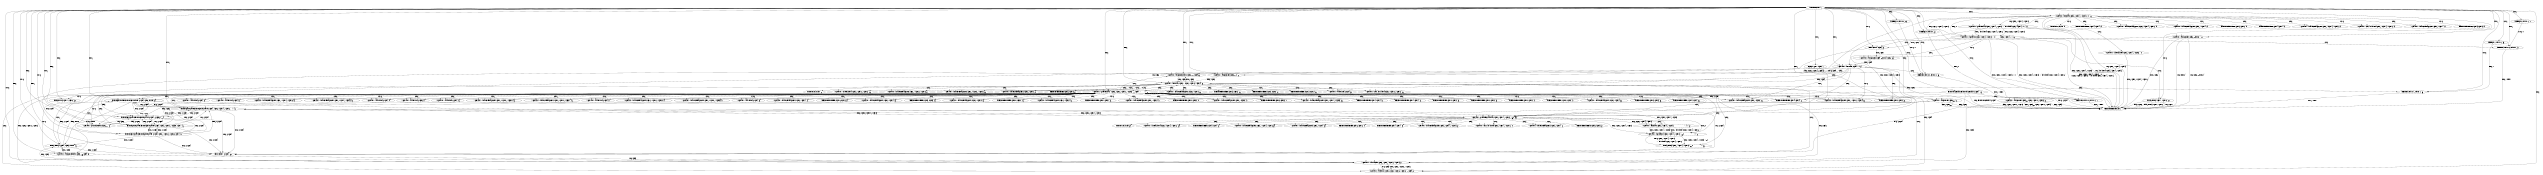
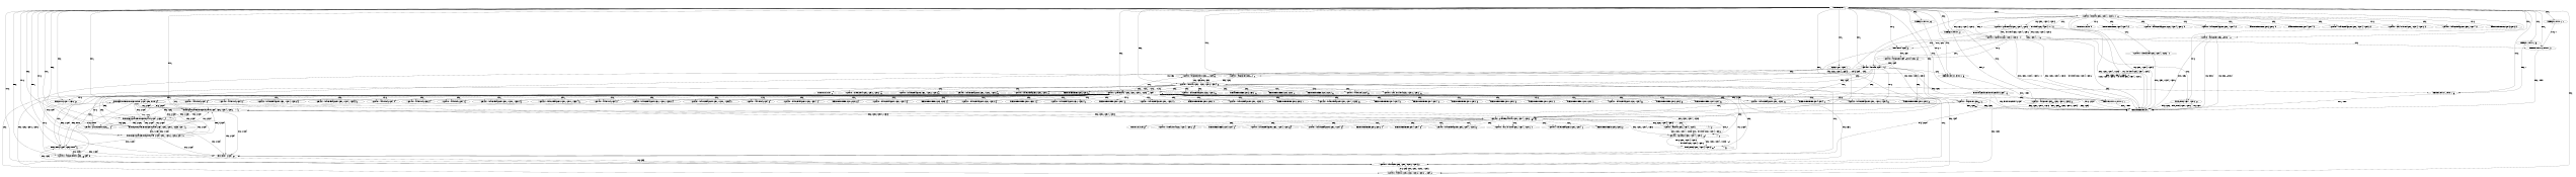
  digraph {
    n1 [label=<(METHOD,FUN1)<SUB>1</SUB>>]
    n2 [label=<(PARAM,VAR1 *VAR2)<SUB>1</SUB>>]
    n3 [label=<(&lt;operator&gt;.assignment,VAR6 = '')<SUB>6</SUB>>]
    n4 [label=<(&lt;operator&gt;.assignment,VAR8 = FUN2())<SUB>10</SUB>>]
    n5 [label=<(EVP_MD_CTX_init,EVP_MD_CTX_init(&amp;VAR4))<SUB>15</SUB>>]
    n6 [label=<(FUN7,FUN7(&amp;VAR4))<SUB>52</SUB>>]
    n7 [label=<(RETURN,return 1;,return 1;)<SUB>53</SUB>>]
    n8 [label=<(&lt;operator&gt;.lessThan,VAR9 &lt; 0)<SUB>24</SUB>>]
    n9 [label=<(&lt;operator&gt;.lessThan,VAR3 &lt; VAR2-&gt;VAR12-&gt;VAR19)<SUB>26</SUB>>]
    n10 [label=<(&lt;operator&gt;.assignmentPlus,VAR3 += VAR9)<SUB>26</SUB>>]
    n11 [label=<(LITERAL,1,return 1;)<SUB>53</SUB>>]
    n12 [label=<(FUN3,FUN3(VAR17, VAR18))<SUB>20</SUB>>]
    n13 [label=<(RETURN,return 0;,return 0;)<SUB>21</SUB>>]
    n14 [label=<(FUN4,FUN4(VAR8))<SUB>23</SUB>>]
    n15 [label=<(RETURN,return 0;,return 0;)<SUB>25</SUB>>]
    n16 [label=<(&lt;operator&gt;.assignment,VAR3 = 0)<SUB>26</SUB>>]
    n17 [label=<(EVP_DigestInit_ex,EVP_DigestInit_ex(&amp;VAR4, VAR8, NULL))<SUB>34</SUB>>]
    n18 [label=<(EVP_DigestUpdate,EVP_DigestUpdate(&amp;VAR4, VAR2-&gt;VAR14-&gt;VAR16,    ...)<SUB>42</SUB>>]
    n19 [label=<(EVP_DigestUpdate,EVP_DigestUpdate(&amp;VAR4, &amp;VAR6, 1))<SUB>44</SUB>>]
    n20 [label=<(&lt;operator&gt;.postIncrement,VAR6++)<SUB>45</SUB>>]
    n21 [label=<(EVP_DigestUpdate,EVP_DigestUpdate(&amp;VAR4, VAR2-&gt;VAR12-&gt;VAR20, VAR...)<SUB>46</SUB>>]
    n22 [label=<(EVP_DigestUpdate,EVP_DigestUpdate(&amp;VAR4, VAR2-&gt;VAR12-&gt;VAR22, VAR...)<SUB>47</SUB>>]
    n23 [label=<(FUN6,FUN6(&amp;VAR4, VAR5, NULL))<SUB>48</SUB>>]
    n24 [label=<(&lt;operator&gt;.assignmentPlus,VAR5 += VAR9)<SUB>49</SUB>>]
    n25 [label=<(&lt;operator&gt;.lessThan,VAR2-&gt;VAR14-&gt;VAR15 &lt; 0)<SUB>18</SUB>>]
    n26 [label=<(LITERAL,0,return 0;)<SUB>21</SUB>>]
    n27 [label=<(LITERAL,0,return 0;)<SUB>25</SUB>>]
    n28 [label=<(&lt;operator&gt;.greaterThan,((VAR5 - VAR2-&gt;VAR12-&gt;VAR13) + VAR9) &gt;         ...)<SUB>27</SUB>>]
    n29 [label=<(FUN3,FUN3(VAR17, VAR18))<SUB>30</SUB>>]
    n30 [label=<(RETURN,return 0;,return 0;)<SUB>31</SUB>>]
    n31 [label=<(&lt;operator&gt;.addition,(VAR5 - VAR2-&gt;VAR12-&gt;VAR13) + VAR9)<SUB>27</SUB>>]
    n32 [label=<(LITERAL,0,return 0;)<SUB>31</SUB>>]
    n33 [label=<(&lt;operator&gt;.greaterEqualsThan,VAR2-&gt;VAR14-&gt;VAR15 &gt;= 0)<SUB>36</SUB>>]
    n34 [label=<(&lt;operator&gt;.subtraction,VAR5 - VAR2-&gt;VAR12-&gt;VAR13)<SUB>27</SUB>>]
    n35 [label=<(METHOD_RETURN,int)<SUB>1</SUB>>]
    n36 [label=<(&lt;operator&gt;.indirectFieldAccess,VAR2-&gt;VAR12-&gt;VAR19)<SUB>26</SUB>>]
    n37 [label=<(&lt;operator&gt;.indirectFieldAccess,VAR2-&gt;VAR12)<SUB>26</SUB>>]
    n38 [label=<(FIELD_IDENTIFIER,VAR19,VAR19)<SUB>26</SUB>>]
    n39 [label=<(FIELD_IDENTIFIER,VAR12,VAR12)<SUB>26</SUB>>]
    n40 [label=<(&lt;operator&gt;.addressOf,&amp;VAR4)<SUB>52</SUB>>]
    n41 [label=<(&lt;operator&gt;.cast,(int)sizeof(VAR2-&gt;VAR12-&gt;VAR13))<SUB>28</SUB>>]
    n42 [label=<(UNKNOWN,int,int)<SUB>28</SUB>>]
    n43 [label=<(&lt;operator&gt;.sizeOf,sizeof(VAR2-&gt;VAR12-&gt;VAR13))<SUB>28</SUB>>]
    n44 [label=<(&lt;operator&gt;.indirectFieldAccess,VAR2-&gt;VAR12-&gt;VAR13)<SUB>27</SUB>>]
    n45 [label=<(&lt;operator&gt;.indirectFieldAccess,VAR2-&gt;VAR12-&gt;VAR13)<SUB>28</SUB>>]
    n46 [label=<(&lt;operator&gt;.indirectFieldAccess,VAR2-&gt;VAR12)<SUB>27</SUB>>]
    n47 [label=<(FIELD_IDENTIFIER,VAR13,VAR13)<SUB>27</SUB>>]
    n48 [label=<(&lt;operator&gt;.indirectFieldAccess,VAR2-&gt;VAR12)<SUB>28</SUB>>]
    n49 [label=<(FIELD_IDENTIFIER,VAR13,VAR13)<SUB>28</SUB>>]
    n50 [label=<(FIELD_IDENTIFIER,VAR12,VAR12)<SUB>27</SUB>>]
    n51 [label=<(FIELD_IDENTIFIER,VAR12,VAR12)<SUB>28</SUB>>]
    n52 [label=<(&lt;operator&gt;.assignment,VAR9 = FUN4(VAR8))<SUB>23</SUB>>]
    n53 [label=<(&lt;operator&gt;.logicalOr,VAR2-&gt;VAR14-&gt;VAR15 &lt; 0 ||         VAR2-&gt;VAR14-&gt;...)<SUB>18</SUB>>]
    n54 [label=<(&lt;operator&gt;.greaterThan,VAR2-&gt;VAR14-&gt;VAR15 &gt; (int)sizeof(VAR2-&gt;VAR14-&gt;V...)<SUB>19</SUB>>]
    n55 [label=<(&lt;operator&gt;.sizeOf,sizeof(VAR2-&gt;VAR14-&gt;VAR16))<SUB>19</SUB>>]
    n56 [label=<(&lt;operator&gt;.indirectFieldAccess,VAR2-&gt;VAR14-&gt;VAR15)<SUB>19</SUB>>]
    n57 [label=<(&lt;operator&gt;.cast,(int)sizeof(VAR2-&gt;VAR14-&gt;VAR16))<SUB>19</SUB>>]
    n58 [label=<(&lt;operator&gt;.indirectFieldAccess,VAR2-&gt;VAR14)<SUB>19</SUB>>]
    n59 [label=<(FIELD_IDENTIFIER,VAR15,VAR15)<SUB>19</SUB>>]
    n60 [label=<(UNKNOWN,int,int)<SUB>19</SUB>>]
    n61 [label=<(FIELD_IDENTIFIER,VAR14,VAR14)<SUB>19</SUB>>]
    n62 [label=<(&lt;operator&gt;.indirectFieldAccess,VAR2-&gt;VAR14-&gt;VAR16)<SUB>19</SUB>>]
    n63 [label=<(&lt;operator&gt;.indirectFieldAccess,VAR2-&gt;VAR14)<SUB>19</SUB>>]
    n64 [label=<(FIELD_IDENTIFIER,VAR16,VAR16)<SUB>19</SUB>>]
    n65 [label=<(FIELD_IDENTIFIER,VAR14,VAR14)<SUB>19</SUB>>]
    n66 [label=<(FUN5,FUN5(VAR2-&gt;VAR14-&gt;VAR15 &gt;= 0                   ...)<SUB>36</SUB>>]
    n67 [label=<(&lt;operator&gt;.logicalAnd,VAR2-&gt;VAR14-&gt;VAR15 &gt;= 0                        ...)<SUB>36</SUB>>]
    n68 [label=<(&lt;operator&gt;.addressOf,&amp;VAR4)<SUB>34</SUB>>]
    n69 [label=<(&lt;operator&gt;.addressOf,&amp;VAR4)<SUB>42</SUB>>]
    n70 [label=<(&lt;operator&gt;.indirectFieldAccess,VAR2-&gt;VAR14-&gt;VAR16)<SUB>42</SUB>>]
    n71 [label=<(&lt;operator&gt;.indirectFieldAccess,VAR2-&gt;VAR14-&gt;VAR15)<SUB>43</SUB>>]
    n72 [label=<(&lt;operator&gt;.addressOf,&amp;VAR4)<SUB>44</SUB>>]
    n73 [label=<(&lt;operator&gt;.addressOf,&amp;VAR6)<SUB>44</SUB>>]
    n74 [label=<(&lt;operator&gt;.addressOf,&amp;VAR4)<SUB>46</SUB>>]
    n75 [label=<(&lt;operator&gt;.indirectFieldAccess,VAR2-&gt;VAR12-&gt;VAR20)<SUB>46</SUB>>]
    n76 [label=<(&lt;operator&gt;.indirectFieldAccess,VAR2-&gt;VAR12-&gt;VAR21)<SUB>46</SUB>>]
    n77 [label=<(&lt;operator&gt;.addressOf,&amp;VAR4)<SUB>47</SUB>>]
    n78 [label=<(&lt;operator&gt;.indirectFieldAccess,VAR2-&gt;VAR12-&gt;VAR22)<SUB>47</SUB>>]
    n79 [label=<(&lt;operator&gt;.indirectFieldAccess,VAR2-&gt;VAR12-&gt;VAR23)<SUB>47</SUB>>]
    n80 [label=<(&lt;operator&gt;.addressOf,&amp;VAR4)<SUB>48</SUB>>]
    n81 [label=<(&lt;operator&gt;.indirectFieldAccess,VAR2-&gt;VAR14)<SUB>42</SUB>>]
    n82 [label=<(FIELD_IDENTIFIER,VAR16,VAR16)<SUB>42</SUB>>]
    n83 [label=<(&lt;operator&gt;.indirectFieldAccess,VAR2-&gt;VAR14)<SUB>43</SUB>>]
    n84 [label=<(FIELD_IDENTIFIER,VAR15,VAR15)<SUB>43</SUB>>]
    n85 [label=<(&lt;operator&gt;.indirectFieldAccess,VAR2-&gt;VAR12)<SUB>46</SUB>>]
    n86 [label=<(FIELD_IDENTIFIER,VAR20,VAR20)<SUB>46</SUB>>]
    n87 [label=<(&lt;operator&gt;.indirectFieldAccess,VAR2-&gt;VAR12)<SUB>46</SUB>>]
    n88 [label=<(FIELD_IDENTIFIER,VAR21,VAR21)<SUB>46</SUB>>]
    n89 [label=<(&lt;operator&gt;.indirectFieldAccess,VAR2-&gt;VAR12)<SUB>47</SUB>>]
    n90 [label=<(FIELD_IDENTIFIER,VAR22,VAR22)<SUB>47</SUB>>]
    n91 [label=<(&lt;operator&gt;.indirectFieldAccess,VAR2-&gt;VAR12)<SUB>47</SUB>>]
    n92 [label=<(FIELD_IDENTIFIER,VAR23,VAR23)<SUB>47</SUB>>]
    n93 [label=<(&lt;operator&gt;.indirectFieldAccess,VAR2-&gt;VAR14-&gt;VAR15)<SUB>36</SUB>>]
    n94 [label=<(FIELD_IDENTIFIER,VAR14,VAR14)<SUB>42</SUB>>]
    n95 [label=<(FIELD_IDENTIFIER,VAR14,VAR14)<SUB>43</SUB>>]
    n96 [label=<(FIELD_IDENTIFIER,VAR12,VAR12)<SUB>46</SUB>>]
    n97 [label=<(FIELD_IDENTIFIER,VAR12,VAR12)<SUB>46</SUB>>]
    n98 [label=<(FIELD_IDENTIFIER,VAR12,VAR12)<SUB>47</SUB>>]
    n99 [label=<(FIELD_IDENTIFIER,VAR12,VAR12)<SUB>47</SUB>>]
    n100 [label=<(&lt;operator&gt;.indirectFieldAccess,VAR2-&gt;VAR14)<SUB>36</SUB>>]
    n101 [label=<(FIELD_IDENTIFIER,VAR15,VAR15)<SUB>36</SUB>>]
    n102 [label=<(FIELD_IDENTIFIER,VAR14,VAR14)<SUB>36</SUB>>]
    n103 [label=<(&lt;operator&gt;.lessThan,VAR2-&gt;VAR14-&gt;VAR15                         &lt; (i...)<SUB>37</SUB>>]
    n104 [label=<(&lt;operator&gt;.indirectFieldAccess,VAR2-&gt;VAR14-&gt;VAR15)<SUB>37</SUB>>]
    n105 [label=<(&lt;operator&gt;.cast,(int)sizeof(VAR2-&gt;VAR14-&gt;VAR16))<SUB>39</SUB>>]
    n106 [label=<(&lt;operator&gt;.indirectFieldAccess,VAR2-&gt;VAR14)<SUB>37</SUB>>]
    n107 [label=<(FIELD_IDENTIFIER,VAR15,VAR15)<SUB>37</SUB>>]
    n108 [label=<(UNKNOWN,int,int)<SUB>39</SUB>>]
    n109 [label=<(&lt;operator&gt;.sizeOf,sizeof(VAR2-&gt;VAR14-&gt;VAR16))<SUB>39</SUB>>]
    n110 [label=<(FIELD_IDENTIFIER,VAR14,VAR14)<SUB>37</SUB>>]
    n111 [label=<(&lt;operator&gt;.indirectFieldAccess,VAR2-&gt;VAR14-&gt;VAR16)<SUB>39</SUB>>]
    n112 [label=<(&lt;operator&gt;.indirectFieldAccess,VAR2-&gt;VAR14)<SUB>39</SUB>>]
    n113 [label=<(FIELD_IDENTIFIER,VAR16,VAR16)<SUB>39</SUB>>]
    n114 [label=<(FIELD_IDENTIFIER,VAR14,VAR14)<SUB>39</SUB>>]
    n115 [label=<(&lt;operator&gt;.assignment,VAR5 = VAR2-&gt;VAR12-&gt;VAR13)<SUB>16</SUB>>]
    n1 -> n2 [label="DDG: "]
    n1 -> n3 [label="DDG: "]
    n1 -> n4 [label="DDG: "]
    n1 -> n5 [label="DDG: "]
    n1 -> n6 [label="DDG: "]
    n1 -> n7 [label="DDG: "]
    n1 -> n8 [label="DDG: "]
    n1 -> n9 [label="DDG: "]
-   n1 -> n10 [label="DDG: "]
+   n2 -> n10 [label="DDG: "]
    n1 -> n11 [label="CDG: "]
    n1 -> n12 [label="DDG: "]
    n1 -> n13 [label="DDG: "]
    n1 -> n14 [label="DDG: "]
    n1 -> n15 [label="DDG: "]
    n1 -> n16 [label="DDG: "]
    n1 -> n17 [label="DDG: "]
    n1 -> n18 [label="DDG: "]
    n1 -> n19 [label="DDG: "]
    n1 -> n20 [label="DDG: "]
    n1 -> n21 [label="DDG: "]
    n1 -> n22 [label="DDG: "]
    n1 -> n23 [label="DDG: "]
    n1 -> n24 [label="DDG: "]
    n1 -> n25 [label="FUN: "]
    n1 -> n26 [label="DDG: "]
    n1 -> n27 [label="DDG: "]
    n1 -> n28 [label="DDG: "]
    n1 -> n29 [label="DDG: "]
    n1 -> n30 [label="DDG: "]
    n1 -> n31 [label="DDG: "]
    n1 -> n32 [label="DDG: "]
    n1 -> n33 [label="DDG: "]
    n1 -> n34 [label="DDG: "]
    n2 -> n35 [label="DDG: VAR2"]
    n3 -> n19 [label="DDG: VAR6"]
    n3 -> n20 [label="DDG: VAR6"]
    n3 -> n35 [label="DDG: VAR6"]
    n3 -> n35 [label="DDG: VAR6 = ''"]
    n4 -> n14 [label="DDG: VAR8"]
    n4 -> n35 [label="DDG: VAR8"]
    n4 -> n35 [label="DDG: FUN2()"]
    n4 -> n35 [label="DDG: VAR8 = FUN2()"]
    n5 -> n6 [label="DDG: &amp;VAR4"]
    n5 -> n17 [label="DDG: &amp;VAR4"]
    n5 -> n35 [label="DDG: &amp;VAR4"]
    n5 -> n35 [label="DDG: EVP_MD_CTX_init(&amp;VAR4)"]
    n7 -> n35 [label="DDG: &lt;RET&gt;"]
    n8 -> n9 [label="CDG: "]
    n8 -> n10 [label="DDG: VAR9"]
    n8 -> n15 [label="CDG: "]
    n8 -> n16 [label="CDG: "]
    n8 -> n24 [label="DDG: VAR9"]
    n8 -> n28 [label="DDG: VAR9"]
    n8 -> n31 [label="DDG: VAR9"]
    n8 -> n36 [label="CDG: "]
    n8 -> n37 [label="CDG: "]
    n8 -> n38 [label="CDG: "]
    n8 -> n39 [label="CDG: "]
    n9 -> n6 [label="CDG: "]
    n9 -> n7 [label="CDG: "]
    n9 -> n10 [label="DDG: VAR3"]
    n9 -> n28 [label="CDG: "]
    n9 -> n31 [label="CDG: "]
    n9 -> n34 [label="CDG: "]
    n9 -> n40 [label="CDG: "]
    n9 -> n41 [label="CDG: "]
    n9 -> n42 [label="CDG: "]
    n9 -> n43 [label="CDG: "]
    n9 -> n44 [label="CDG: "]
    n9 -> n45 [label="CDG: "]
    n9 -> n46 [label="CDG: "]
    n9 -> n47 [label="CDG: "]
    n9 -> n48 [label="CDG: "]
    n9 -> n49 [label="CDG: "]
    n9 -> n50 [label="CDG: "]
    n9 -> n51 [label="CDG: "]
    n10 -> n9 [label="DDG: VAR3"]
    n11 -> n7 [label="DDG: 1"]
    n12 -> n35 [label="DDG: VAR17"]
    n12 -> n35 [label="DDG: VAR18"]
    n12 -> n35 [label="DDG: FUN3(VAR17, VAR18)"]
    n13 -> n35 [label="DDG: &lt;RET&gt;"]
    n14 -> n17 [label="DDG: VAR8"]
    n14 -> n52 [label="DDG: VAR1"]
    n15 -> n35 [label="DDG: &lt;RET&gt;"]
    n16 -> n9 [label="DDG: VAR3"]
    n17 -> n6 [label="DDG: &amp;VAR4"]
    n17 -> n18 [label="DDG: &amp;VAR4"]
    n17 -> n23 [label="DDG: NULL"]
    n18 -> n6 [label="DDG: &amp;VAR4"]
    n18 -> n17 [label="DDG: &amp;VAR4"]
    n18 -> n19 [label="DDG: &amp;VAR4"]
    n18 -> n33 [label="DDG: VAR2-&gt;VAR14-&gt;VAR15"]
    n19 -> n6 [label="DDG: &amp;VAR4"]
    n19 -> n17 [label="DDG: &amp;VAR4"]
    n19 -> n18 [label="DDG: &amp;VAR4"]
    n19 -> n20 [label="DDG: &amp;VAR6"]
    n19 -> n21 [label="DDG: &amp;VAR4"]
    n20 -> n19 [label="DDG: VAR6"]
    n21 -> n6 [label="DDG: &amp;VAR4"]
    n21 -> n17 [label="DDG: &amp;VAR4"]
    n21 -> n18 [label="DDG: &amp;VAR4"]
    n21 -> n19 [label="DDG: &amp;VAR4"]
    n21 -> n22 [label="DDG: &amp;VAR4"]
    n22 -> n6 [label="DDG: &amp;VAR4"]
    n22 -> n17 [label="DDG: &amp;VAR4"]
    n22 -> n18 [label="DDG: &amp;VAR4"]
    n22 -> n19 [label="DDG: &amp;VAR4"]
    n22 -> n21 [label="DDG: &amp;VAR4"]
    n22 -> n23 [label="DDG: &amp;VAR4"]
    n23 -> n6 [label="DDG: &amp;VAR4"]
    n23 -> n17 [label="DDG: &amp;VAR4"]
    n23 -> n17 [label="DDG: NULL"]
-   n24 -> n23 [label="DDG: VAR5"]
+   n23 -> n24 [label="DDG: VAR5"]
    n24 -> n34 [label="DDG: VAR5"]
    n25 -> n33 [label="DDG: VAR2-&gt;VAR14-&gt;VAR15"]
    n25 -> n35 [label="DDG: VAR2-&gt;VAR14-&gt;VAR15"]
    n25 -> n53 [label="DDG: VAR2-&gt;VAR14-&gt;VAR15"]
    n25 -> n53 [label="DDG: 0"]
    n25 -> n54 [label="DDG: VAR2-&gt;VAR14-&gt;VAR15"]
    n25 -> n54 [label="CDG: "]
    n25 -> n55 [label="CDG: "]
    n25 -> n56 [label="CDG: "]
    n25 -> n57 [label="CDG: "]
    n25 -> n58 [label="CDG: "]
    n25 -> n59 [label="CDG: "]
    n25 -> n60 [label="CDG: "]
    n25 -> n61 [label="CDG: "]
    n25 -> n62 [label="CDG: "]
    n25 -> n63 [label="CDG: "]
    n25 -> n64 [label="CDG: "]
    n25 -> n65 [label="CDG: "]
    n26 -> n13 [label="DDG: 0"]
    n27 -> n15 [label="DDG: 0"]
    n28 -> n9 [label="CDG: "]
    n28 -> n10 [label="CDG: "]
    n28 -> n17 [label="CDG: "]
    n28 -> n18 [label="CDG: "]
    n28 -> n19 [label="CDG: "]
    n28 -> n20 [label="CDG: "]
    n28 -> n21 [label="CDG: "]
    n28 -> n22 [label="CDG: "]
    n28 -> n23 [label="CDG: "]
    n28 -> n24 [label="CDG: "]
    n28 -> n29 [label="CDG: "]
    n28 -> n30 [label="CDG: "]
    n28 -> n33 [label="CDG: "]
    n28 -> n36 [label="CDG: "]
    n28 -> n37 [label="CDG: "]
    n28 -> n38 [label="CDG: "]
    n28 -> n39 [label="CDG: "]
    n28 -> n66 [label="CDG: "]
    n28 -> n67 [label="CDG: "]
    n28 -> n68 [label="CDG: "]
    n28 -> n69 [label="CDG: "]
    n28 -> n70 [label="CDG: "]
    n28 -> n71 [label="CDG: "]
    n28 -> n72 [label="CDG: "]
    n28 -> n73 [label="CDG: "]
    n28 -> n74 [label="CDG: "]
    n28 -> n75 [label="CDG: "]
    n28 -> n76 [label="CDG: "]
    n28 -> n77 [label="CDG: "]
    n28 -> n78 [label="CDG: "]
    n28 -> n79 [label="CDG: "]
    n28 -> n80 [label="CDG: "]
    n28 -> n81 [label="CDG: "]
    n28 -> n82 [label="CDG: "]
    n28 -> n83 [label="CDG: "]
    n28 -> n84 [label="CDG: "]
    n28 -> n85 [label="CDG: "]
    n28 -> n86 [label="CDG: "]
    n28 -> n87 [label="CDG: "]
    n28 -> n88 [label="CDG: "]
    n28 -> n89 [label="CDG: "]
    n28 -> n90 [label="CDG: "]
    n28 -> n91 [label="CDG: "]
    n28 -> n92 [label="CDG: "]
    n28 -> n93 [label="CDG: "]
    n28 -> n94 [label="CDG: "]
    n28 -> n95 [label="CDG: "]
    n28 -> n96 [label="CDG: "]
    n28 -> n97 [label="CDG: "]
    n28 -> n98 [label="CDG: "]
    n28 -> n99 [label="CDG: "]
    n28 -> n100 [label="CDG: "]
    n28 -> n101 [label="CDG: "]
    n28 -> n102 [label="CDG: "]
    n30 -> n35 [label="DDG: &lt;RET&gt;"]
    n32 -> n30 [label="DDG: 0"]
    n33 -> n18 [label="DDG: VAR2-&gt;VAR14-&gt;VAR15"]
    n33 -> n67 [label="DDG: VAR2-&gt;VAR14-&gt;VAR15"]
    n33 -> n67 [label="DDG: 0"]
    n33 -> n103 [label="DDG: VAR2-&gt;VAR14-&gt;VAR15"]
    n33 -> n103 [label="CDG: "]
    n33 -> n104 [label="CDG: "]
    n33 -> n105 [label="CDG: "]
    n33 -> n106 [label="CDG: "]
    n33 -> n107 [label="CDG: "]
    n33 -> n108 [label="CDG: "]
    n33 -> n109 [label="CDG: "]
    n33 -> n110 [label="CDG: "]
    n33 -> n111 [label="CDG: "]
    n33 -> n112 [label="CDG: "]
    n33 -> n113 [label="CDG: "]
    n33 -> n114 [label="CDG: "]
    n34 -> n23 [label="DDG: VAR5"]
    n34 -> n28 [label="DDG: VAR5"]
    n34 -> n28 [label="DDG: VAR2-&gt;VAR12-&gt;VAR13"]
    n34 -> n31 [label="DDG: VAR5"]
    n34 -> n31 [label="DDG: VAR2-&gt;VAR12-&gt;VAR13"]
    n52 -> n8 [label="DDG: VAR9"]
    n53 -> n8 [label="CDG: "]
    n53 -> n12 [label="CDG: "]
    n53 -> n13 [label="CDG: "]
    n53 -> n14 [label="CDG: "]
    n53 -> n35 [label="DDG: VAR2-&gt;VAR14-&gt;VAR15 &lt; 0"]
    n53 -> n35 [label="DDG: VAR2-&gt;VAR14-&gt;VAR15 &gt; (int)sizeof(VAR2-&gt;VAR14-&gt;VAR16)"]
    n53 -> n35 [label="DDG: VAR2-&gt;VAR14-&gt;VAR15 &lt; 0 ||\n        VAR2-&gt;VAR14-&gt;VAR15 &gt; (int)sizeof(VAR2-&gt;VAR14-&gt;VAR16)"]
    n53 -> n52 [label="CDG: "]
    n54 -> n33 [label="DDG: VAR2-&gt;VAR14-&gt;VAR15"]
    n54 -> n35 [label="DDG: VAR2-&gt;VAR14-&gt;VAR15"]
    n54 -> n35 [label="DDG: (int)sizeof(VAR2-&gt;VAR14-&gt;VAR16)"]
    n54 -> n53 [label="DDG: VAR2-&gt;VAR14-&gt;VAR15"]
    n54 -> n53 [label="DDG: (int)sizeof(VAR2-&gt;VAR14-&gt;VAR16)"]
    n55 -> n35 [label="DDG: VAR2-&gt;VAR14-&gt;VAR16"]
    n67 -> n66 [label="DDG: VAR2-&gt;VAR14-&gt;VAR15 &gt;= 0"]
    n67 -> n66 [label="DDG: VAR2-&gt;VAR14-&gt;VAR15\n\n                       &lt; (int)sizeof(VAR2-&gt;VAR14-&gt;VAR16)"]
    n103 -> n18 [label="DDG: VAR2-&gt;VAR14-&gt;VAR15"]
    n103 -> n67 [label="DDG: VAR2-&gt;VAR14-&gt;VAR15"]
    n103 -> n67 [label="DDG: (int)sizeof(VAR2-&gt;VAR14-&gt;VAR16)"]
    n115 -> n34 [label="DDG: VAR5"]
    n115 -> n35 [label="DDG: VAR5"]
    n115 -> n35 [label="DDG: VAR2-&gt;VAR12-&gt;VAR13"]
    n115 -> n35 [label="DDG: VAR5 = VAR2-&gt;VAR12-&gt;VAR13"]
  }
